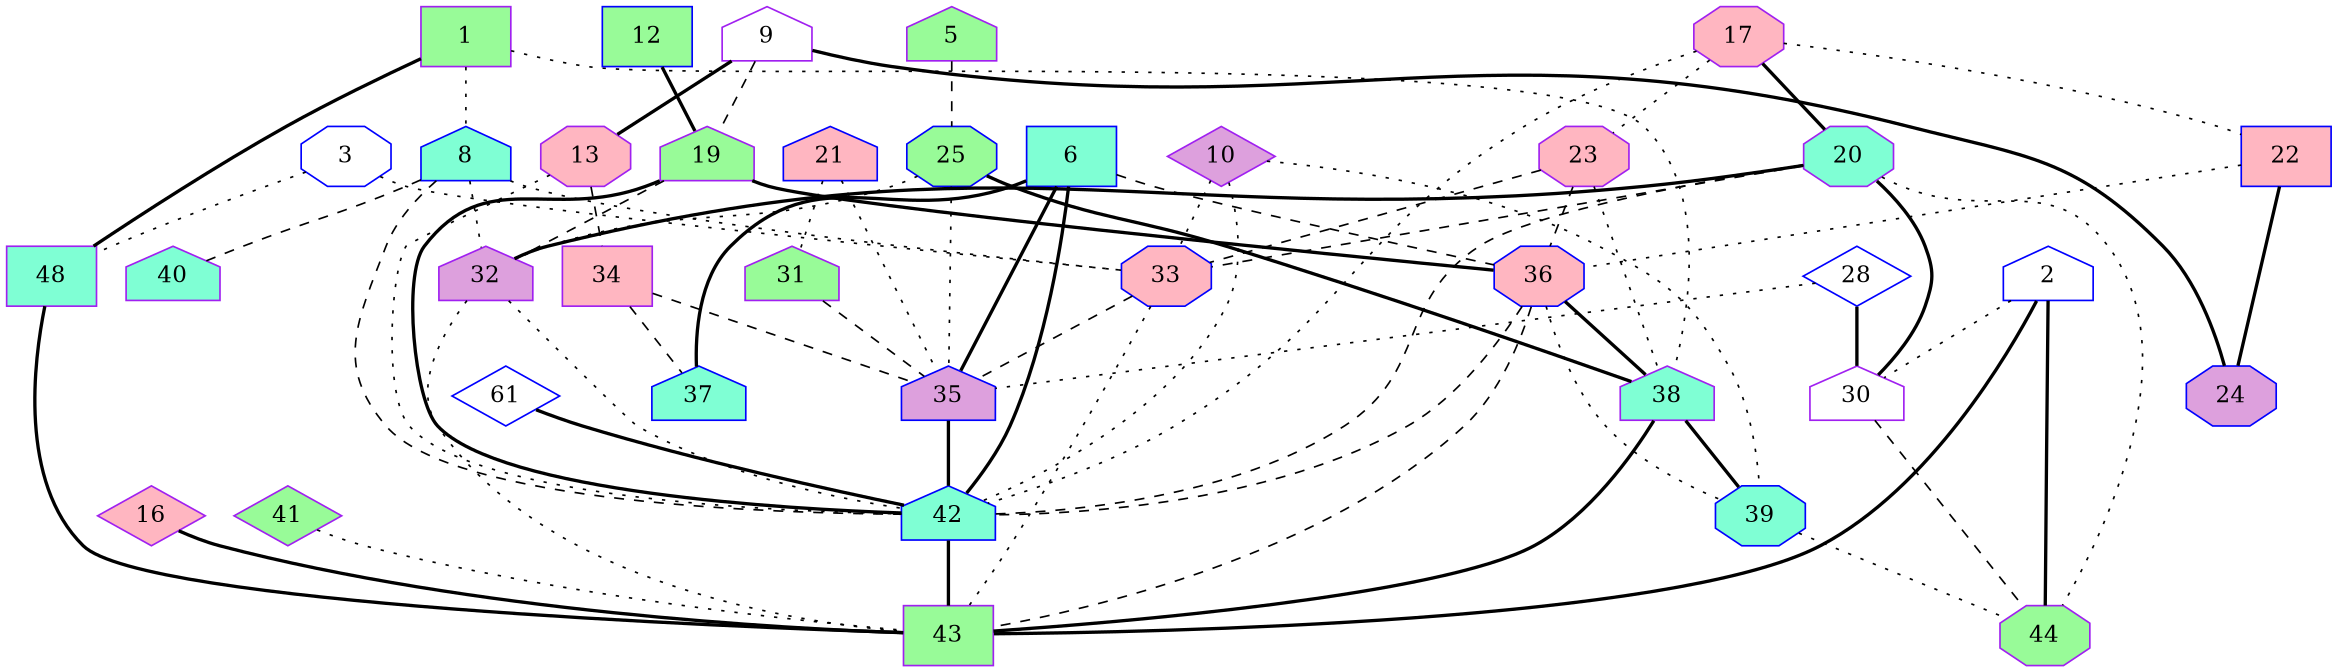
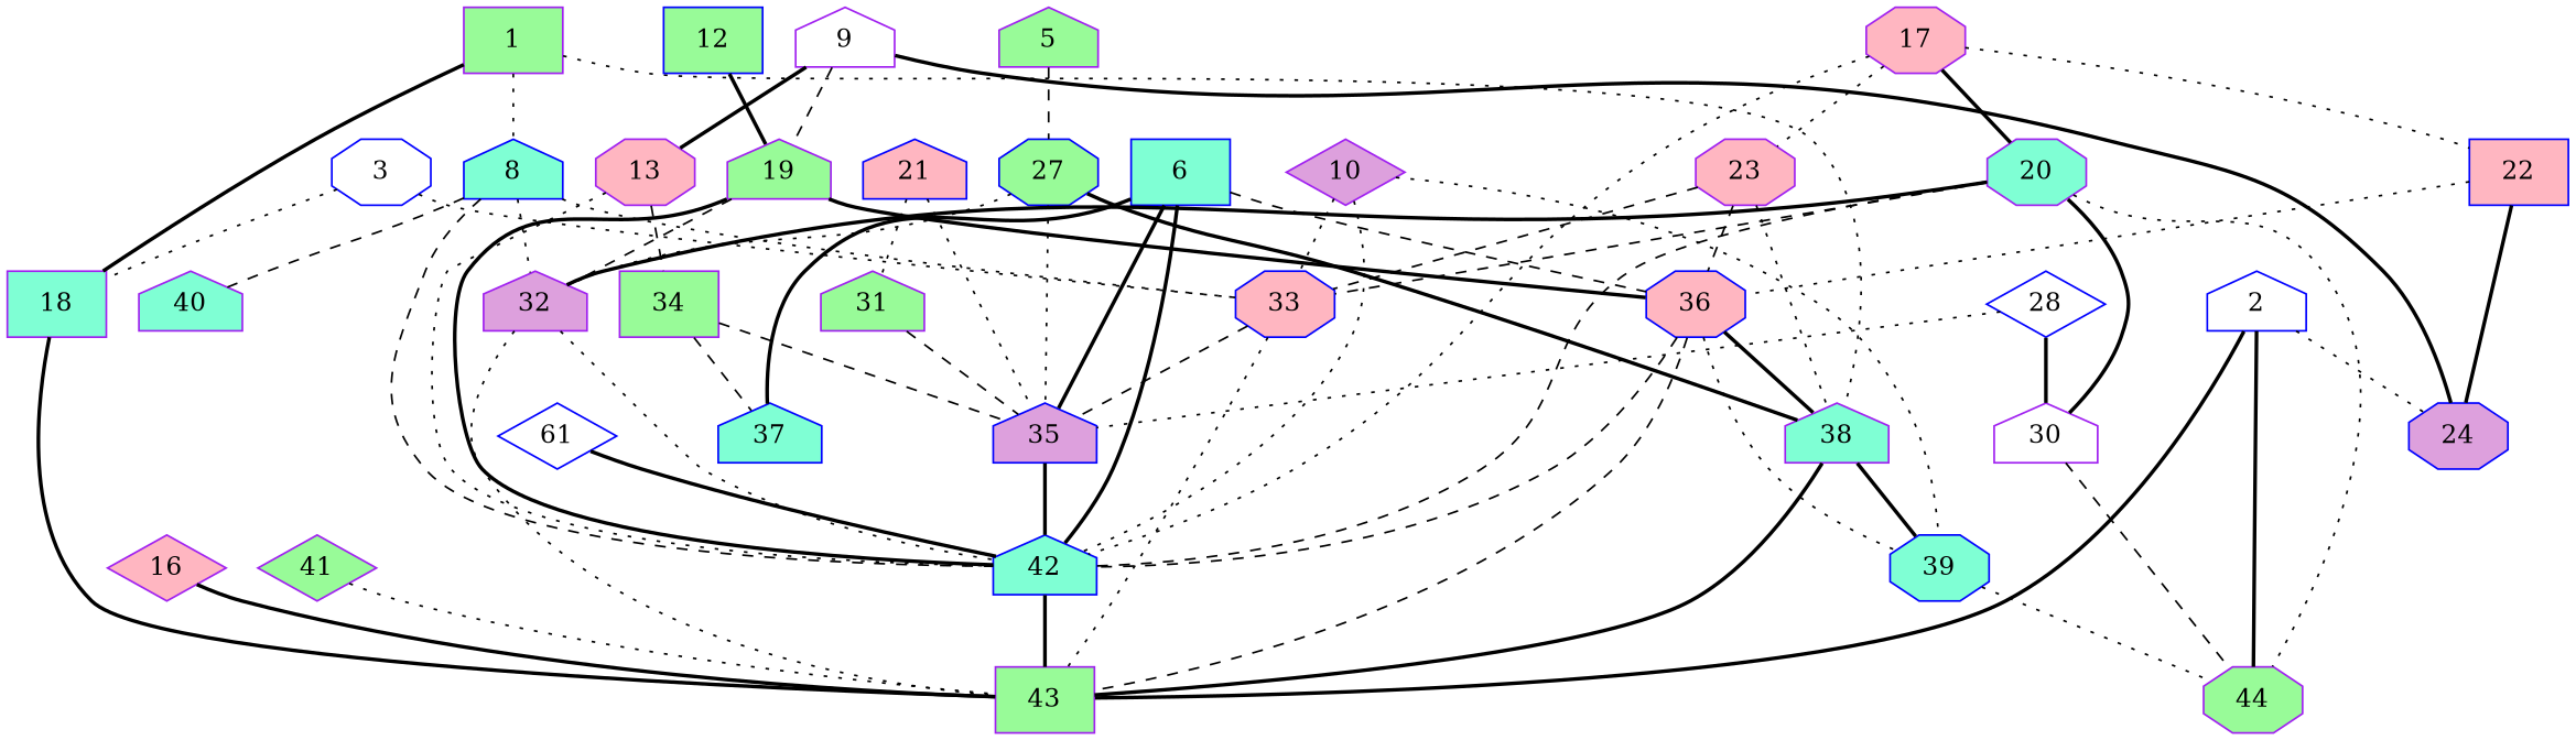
  graph {
    node [color=purple fillcolor=palegreen shape=house style=filled]
    edge [style=dotted weight=1.0]
    1 [shape=box]
    8 [color=blue fillcolor=aquamarine]
-   18 [fillcolor=aquamarine shape=box label=48]
+   18 [fillcolor=aquamarine shape=box]
    38 [fillcolor=aquamarine]
    33 [color=blue fillcolor=lightpink shape=octagon]
    42 [color=blue fillcolor=aquamarine]
    32 [fillcolor=plum]
    40 [fillcolor=aquamarine]
    43 [shape=box]
    39 [color=blue fillcolor=aquamarine shape=octagon]
    2 [color=blue fillcolor=white]
    24 [color=blue fillcolor=plum shape=octagon]
    44 [shape=octagon]
    3 [color=blue fillcolor=white shape=octagon]
    35 [color=blue fillcolor=plum]
-   27 [color=blue shape=octagon label=25]
+   27 [color=blue shape=octagon]
    5
    6 [color=blue fillcolor=aquamarine shape=box]
    36 [color=blue fillcolor=lightpink shape=octagon]
    37 [color=blue fillcolor=aquamarine]
    9 [fillcolor=white]
    13 [fillcolor=lightpink shape=octagon]
    19
-   34 [fillcolor=lightpink shape=box]
+   34 [shape=box]
    10 [fillcolor=plum shape=diamond]
    n26 [color=blue fillcolor=white label=61 shape=diamond]
    12 [color=blue shape=box]
    16 [fillcolor=lightpink shape=diamond]
    17 [fillcolor=lightpink shape=octagon]
    20 [fillcolor=aquamarine shape=octagon]
    22 [color=blue fillcolor=lightpink shape=box]
    23 [fillcolor=lightpink shape=octagon]
    30 [fillcolor=white]
    21 [color=blue fillcolor=lightpink]
    31
    28 [color=blue fillcolor=white shape=diamond]
    41 [shape=diamond]
    1 -- 8
    1 -- 18 [style=bold]
    1 -- 38
    8 -- 33
    8 -- 42 [style=dashed]
    8 -- 32 [weight=2.0]
    8 -- 40 [style=dashed]
    18 -- 43 [style=bold]
    38 -- 43 [style=bold]
    38 -- 39 [style=bold]
    33 -- 43
    33 -- 35 [style=dashed]
    42 -- 43 [style=bold]
    32 -- 42
    32 -- 43
    39 -- 44
    2 -- 43 [style=bold]
-   2 -- 30
+   2 -- 24
    2 -- 44 [style=bold]
    3 -- 18
    3 -- 33 [weight=2.0]
    35 -- 42 [style=bold weight=3.0]
    27 -- 38 [style=bold]
    27 -- 32
    27 -- 35
    5 -- 27 [style=dashed]
    6 -- 42 [style=bold]
    6 -- 35 [style=bold]
    6 -- 36 [style=dashed]
    6 -- 37 [style=bold weight=2.0]
    36 -- 38 [style=bold]
    36 -- 42 [style=dashed]
    36 -- 43 [style=dashed]
    36 -- 39
    9 -- 24 [style=bold]
    9 -- 13 [style=bold]
    9 -- 19 [style=dashed]
    13 -- 42
    13 -- 34 [style=dashed]
    19 -- 42 [style=bold]
    19 -- 32 [style=dashed]
    19 -- 36 [style=bold]
    34 -- 35 [style=dashed]
    34 -- 37 [style=dashed weight=2.0]
    10 -- 33
    10 -- 42
    10 -- 39
    n26 -- 42 [style=bold]
    12 -- 19 [style=bold]
    16 -- 43 [style=bold]
    17 -- 42
    17 -- 20 [style=bold]
    17 -- 22
    17 -- 23
    20 -- 33 [style=dashed]
    20 -- 42 [style=dashed]
    20 -- 32 [style=bold]
    20 -- 44
    20 -- 30 [style=bold]
    22 -- 24 [style=bold]
    22 -- 36
    23 -- 38
    23 -- 33 [style=dashed]
    23 -- 36 [style=dashed]
    30 -- 44 [style=dashed]
    21 -- 35
    21 -- 31
    31 -- 35 [style=dashed]
    28 -- 35
    28 -- 30 [style=bold]
    41 -- 43
  }
